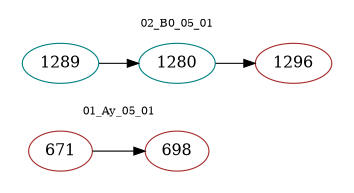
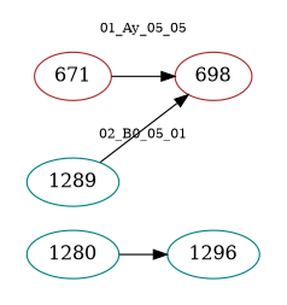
  digraph {
    rankdir=LR
    node [color=brown]
    edge [color=black]
    n1 [label=671]
    n2 [label=698]
    n3 [color=teal label=1289]
    n4 [color=teal label=1280]
-   n5 [label=1296]
+   n5 [color=teal label=1296]
    subgraph cluster_1 {
      color=white
      fontsize=10
-     label="01_Ay_05_01"
+     label="01_Ay_05_05"
      n1
      n2
    }
    subgraph cluster_2 {
      color=white
      fontsize=10
      label="02_B0_05_01"
      n3
      n4
      n5
    }
    n1 -> n2
-   n3 -> n4
+   n3 -> n2
    n4 -> n5
  }
